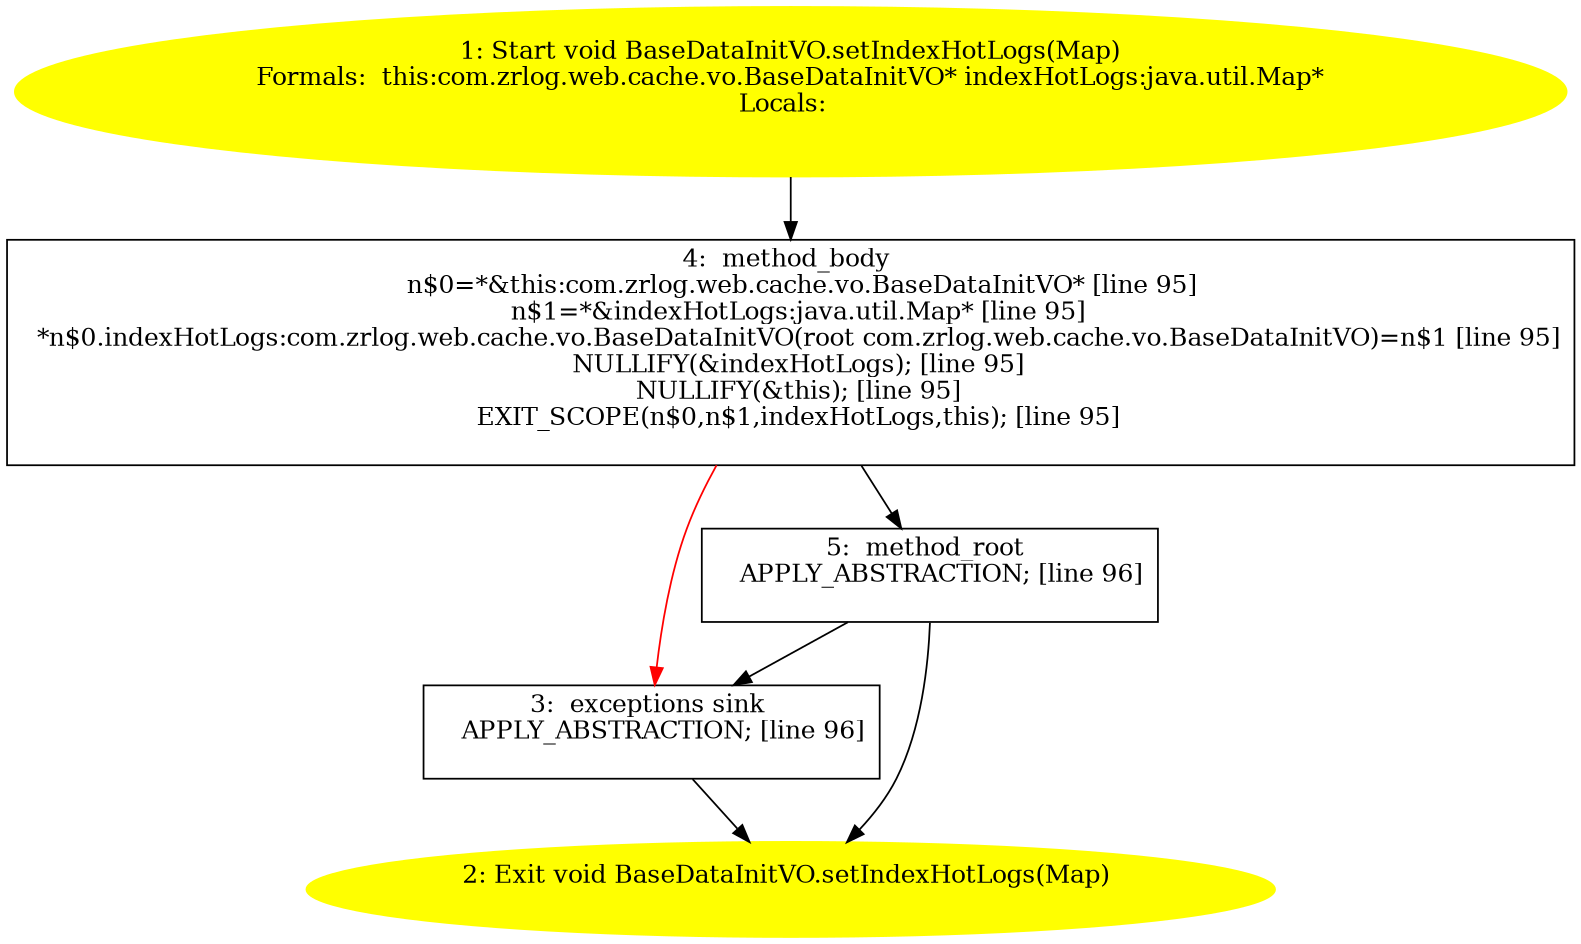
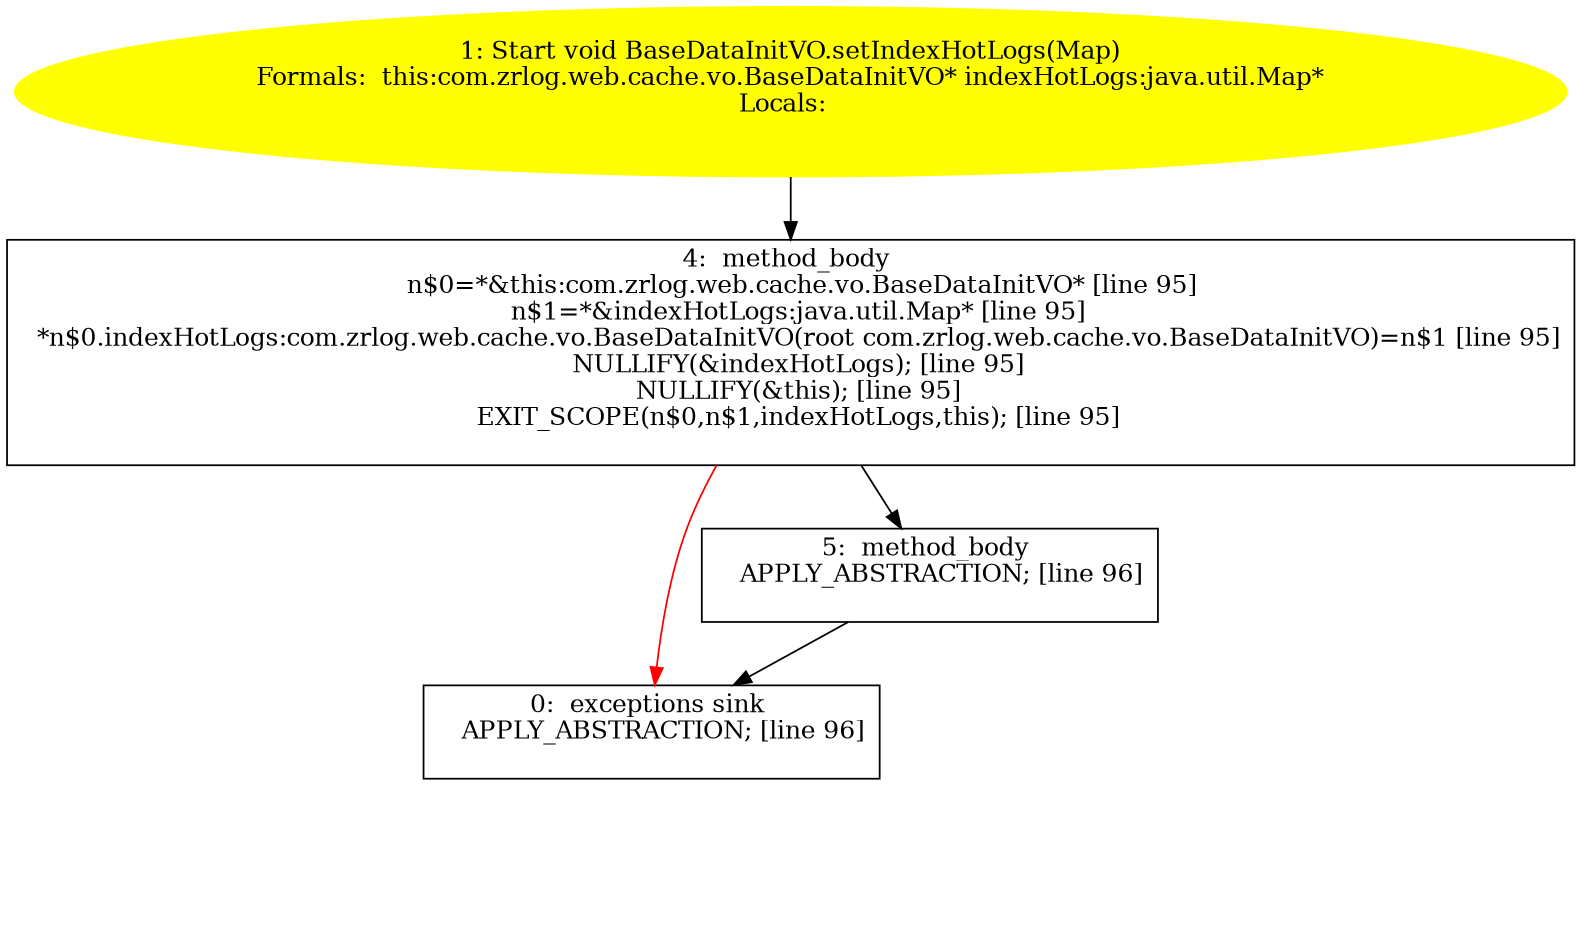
  digraph {
    node [shape=box]
    n1 [color=yellow label="1: Start void BaseDataInitVO.setIndexHotLogs(Map)\nFormals:  this:com.zrlog.web.cache.vo.BaseDataInitVO* indexHotLogs:java.util.Map*\nLocals:  \n  " style=filled shape=""]
    n2 [label="4:  method_body \n   n$0=*&this:com.zrlog.web.cache.vo.BaseDataInitVO* [line 95]\n  n$1=*&indexHotLogs:java.util.Map* [line 95]\n  *n$0.indexHotLogs:com.zrlog.web.cache.vo.BaseDataInitVO(root com.zrlog.web.cache.vo.BaseDataInitVO)=n$1 [line 95]\n  NULLIFY(&indexHotLogs); [line 95]\n  NULLIFY(&this); [line 95]\n  EXIT_SCOPE(n$0,n$1,indexHotLogs,this); [line 95]\n "]
-   n3 [label="3:  exceptions sink \n   APPLY_ABSTRACTION; [line 96]\n "]
-   n4 [label="5:  method_root \n   APPLY_ABSTRACTION; [line 96]\n "]
-   n5 [color=yellow label="2: Exit void BaseDataInitVO.setIndexHotLogs(Map) \n  " style=filled shape=""]
+   n3 [label="0:  exceptions sink \n   APPLY_ABSTRACTION; [line 96]\n "]
+   n4 [label="5:  method_body \n   APPLY_ABSTRACTION; [line 96]\n "]
    n1 -> n2
    n2 -> n3 [color=red]
    n2 -> n4
-   n3 -> n5
    n4 -> n3 [color=black]
-   n4 -> n5
  }
